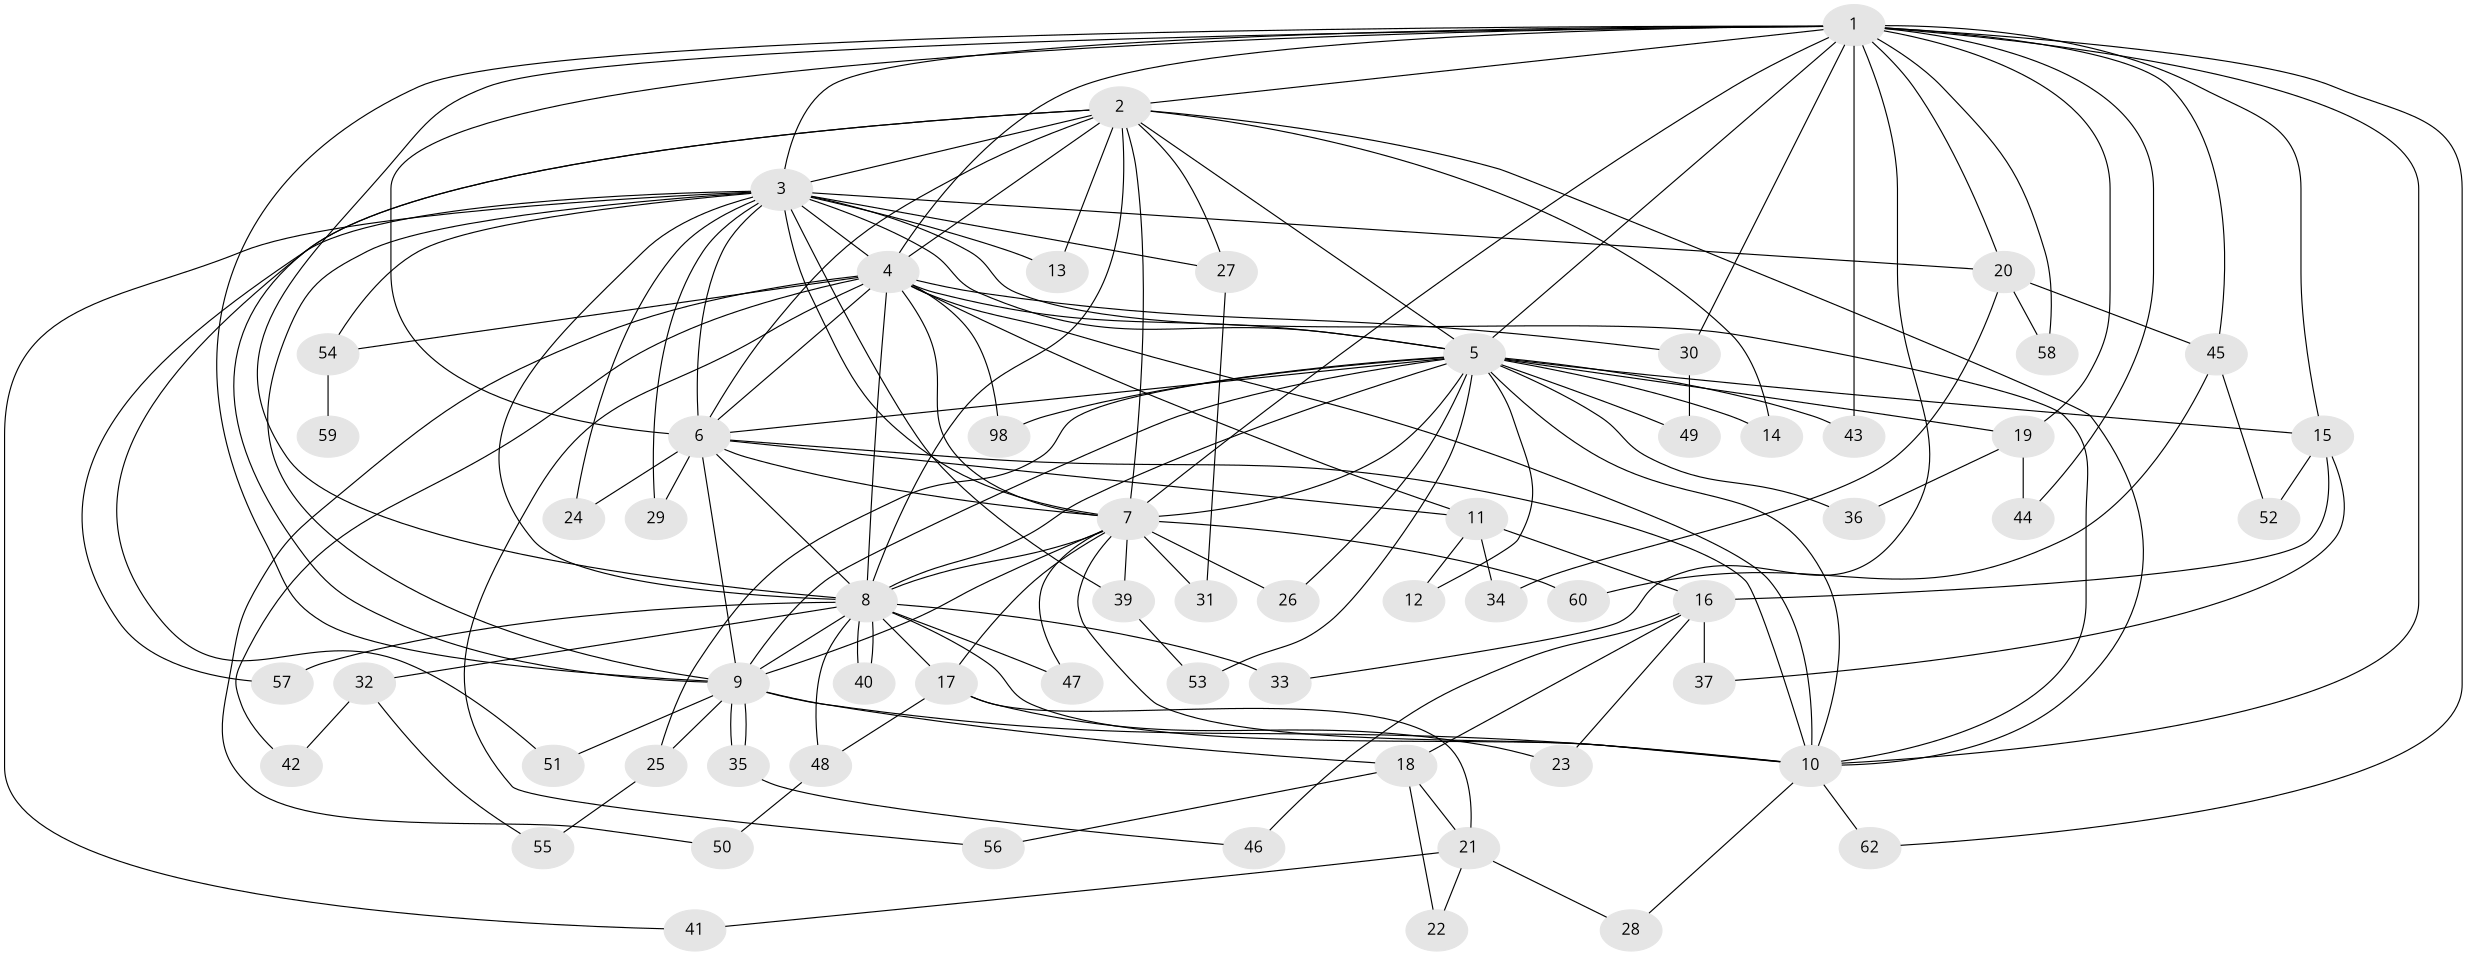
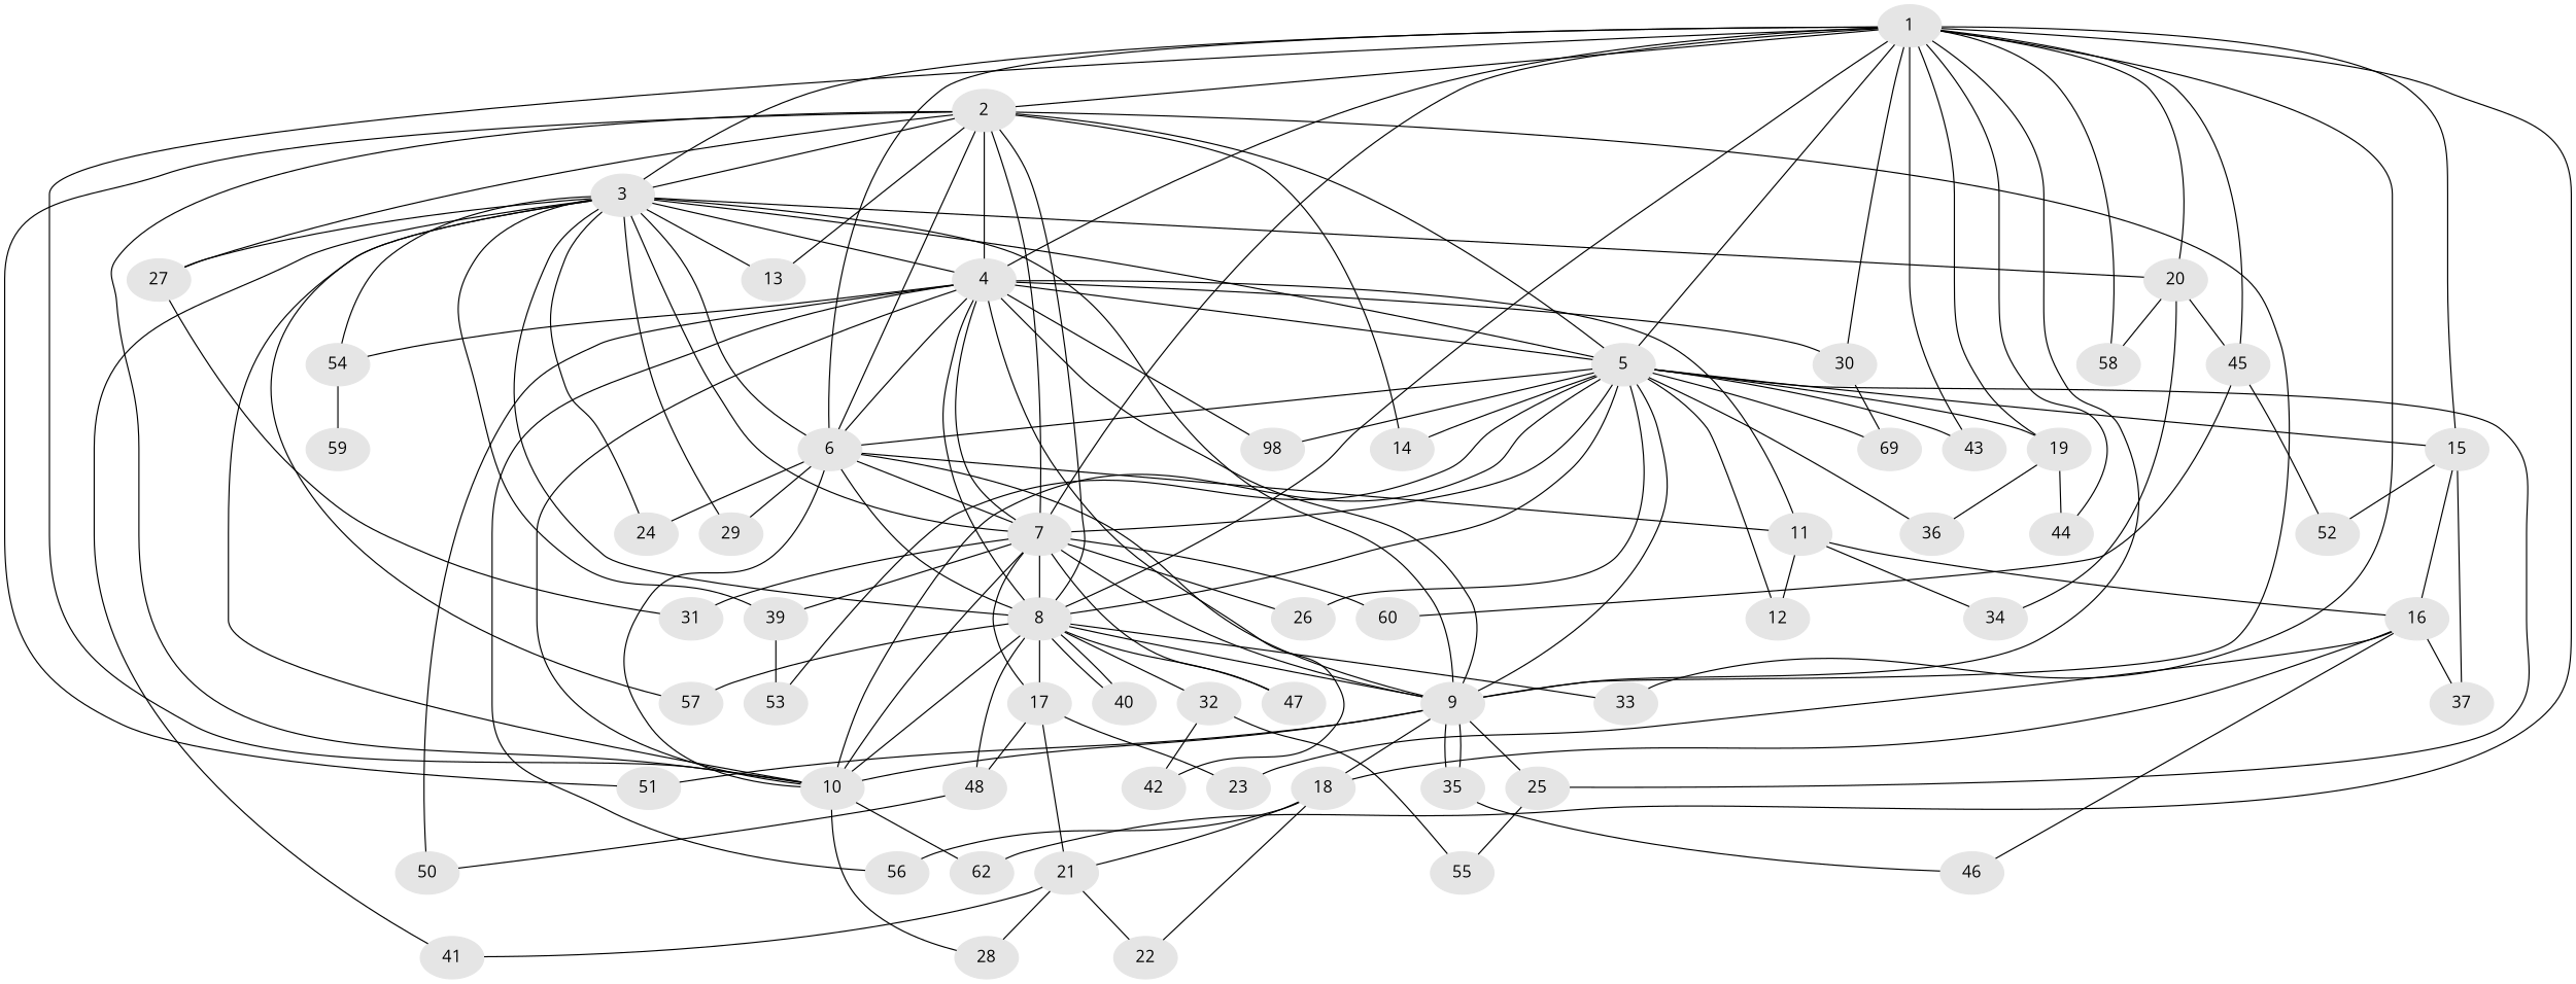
  graph {
    fontname="Open Sans"
    node [color=gray90 fontname="Open Sans" style=filled]
    edge [fontname="Open Sans"]
    1
    2
    3
    4
    5
    6
    7
    8
    9
    10
    15
    19
    20
    30
    33
    43
    44
    45
    58
    62
    13
    14
    27
    51
    24
    29
    39
    41
    54
    57
    11
    n32 [label=98]
    42
    50
    56
    12
    25
    26
    36
-   49
+   49 [label=69]
    53
    17
    31
    47
    60
    32
    40
    48
    18
    35
    28
    16
    37
    52
    34
    59
    55
    23
    21
    22
    46
    1 -- 2
    1 -- 3
    1 -- 4
    1 -- 5
    1 -- 6
    1 -- 7
    1 -- 8
    1 -- 9
    1 -- 10
    1 -- 15
    1 -- 19
    1 -- 20
    1 -- 30
    1 -- 33
    1 -- 43
    1 -- 44
    1 -- 45
    1 -- 58
    1 -- 62
    2 -- 3
    2 -- 4
    2 -- 5
    2 -- 6
    2 -- 7
    2 -- 8
    2 -- 9
    2 -- 10
    2 -- 13
    2 -- 14
    2 -- 27
    2 -- 51
    3 -- 4
    3 -- 5
    3 -- 6
    3 -- 7
    3 -- 8
    3 -- 9
    3 -- 10
    3 -- 20
    3 -- 13
    3 -- 27
    3 -- 24
    3 -- 29
    3 -- 39
    3 -- 41
    3 -- 54
    3 -- 57
    4 -- 5
    4 -- 6
    4 -- 7
    4 -- 8
+   4 -- 9
    4 -- 10
    4 -- 30
    4 -- 54
    4 -- 11
    4 -- n32
    4 -- 42
    4 -- 50
    4 -- 56
    5 -- 6
    5 -- 7
    5 -- 8
    5 -- 9
    5 -- 10
    5 -- 15
    5 -- 19
    5 -- 43
    5 -- 14
    5 -- n32
    5 -- 12
    5 -- 25
    5 -- 26
    5 -- 36
    5 -- 49
    5 -- 53
    6 -- 7
    6 -- 8
    6 -- 9
    6 -- 10
    6 -- 24
    6 -- 29
    6 -- 11
    7 -- 8
    7 -- 9
    7 -- 10
    7 -- 39
    7 -- 26
    7 -- 17
    7 -- 31
    7 -- 47
    7 -- 60
    8 -- 9
    8 -- 10
    8 -- 33
    8 -- 57
    8 -- 17
    8 -- 47
    8 -- 32
    8 -- 40
    8 -- 40
    8 -- 48
    9 -- 10
    9 -- 51
    9 -- 25
    9 -- 18
    9 -- 35
    9 -- 35
    10 -- 62
    10 -- 28
    15 -- 16
    15 -- 37
    15 -- 52
    19 -- 44
    19 -- 36
    20 -- 45
    20 -- 58
    20 -- 34
    30 -- 49
    45 -- 60
    45 -- 52
    27 -- 31
    39 -- 53
    54 -- 59
    11 -- 12
    11 -- 16
    11 -- 34
    25 -- 55
    17 -- 48
    17 -- 23
    17 -- 21
    32 -- 42
    32 -- 55
    48 -- 50
    18 -- 56
    18 -- 21
    18 -- 22
    35 -- 46
    16 -- 18
    16 -- 37
    16 -- 23
    16 -- 46
    21 -- 41
    21 -- 28
    21 -- 22
  }
